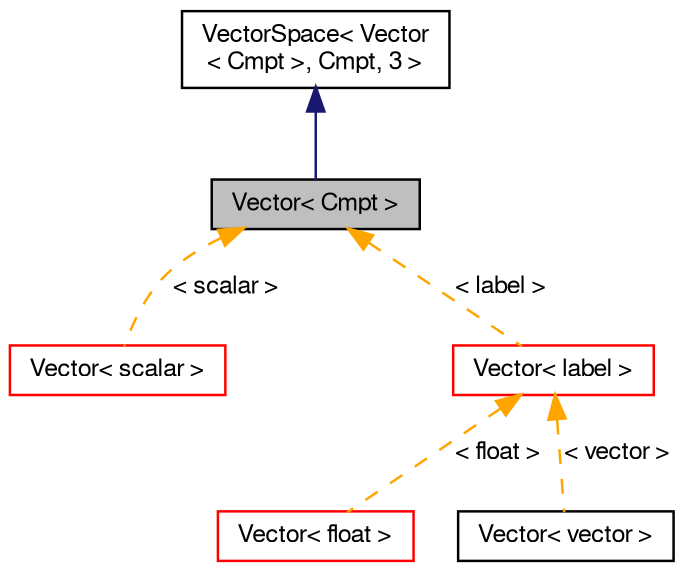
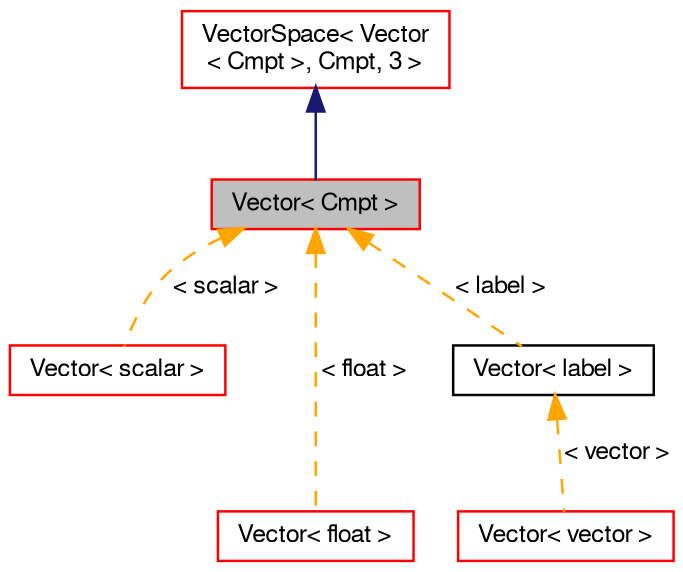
  digraph {
    node [color=red fontname=FreeSans fontsize=10 shape=record]
    edge [color=orange dir=back fontname=FreeSans fontsize=10 labelfontname=FreeSans labelfontsize=10 style=dashed]
-   n1 [color=black fillcolor=grey75 fontcolor=black height=0.2 label="Vector\< Cmpt \>" style=filled width=0.4]
+   n1 [fillcolor=grey75 fontcolor=black height=0.2 label="Vector\< Cmpt \>" style=filled width=0.4]
    n2 [height=0.2 label="Vector\< scalar \>" width=0.4]
    n3 [height=0.2 label="Vector\< float \>" width=0.4]
-   n4 [height=0.2 label="Vector\< label \>" width=0.4]
-   n5 [color=black height=0.2 label="Vector\< vector \>" width=0.4]
-   n6 [color=black height=0.2 label="VectorSpace\< Vector\l\< Cmpt \>, Cmpt, 3 \>" width=0.4]
+   n4 [color=black height=0.2 label="Vector\< label \>" width=0.4]
+   n5 [height=0.2 label="Vector\< vector \>" width=0.4]
+   n6 [height=0.2 label="VectorSpace\< Vector\l\< Cmpt \>, Cmpt, 3 \>" width=0.4]
    n1 -> n2 [label=" \< scalar \>"]
-   n4 -> n3 [label=" \< float \>"]
+   n1 -> n3 [label=" \< float \>"]
    n1 -> n4 [label=" \< label \>"]
    n4 -> n5 [label=" \< vector \>"]
    n6 -> n1 [color=midnightblue style=solid]
  }
